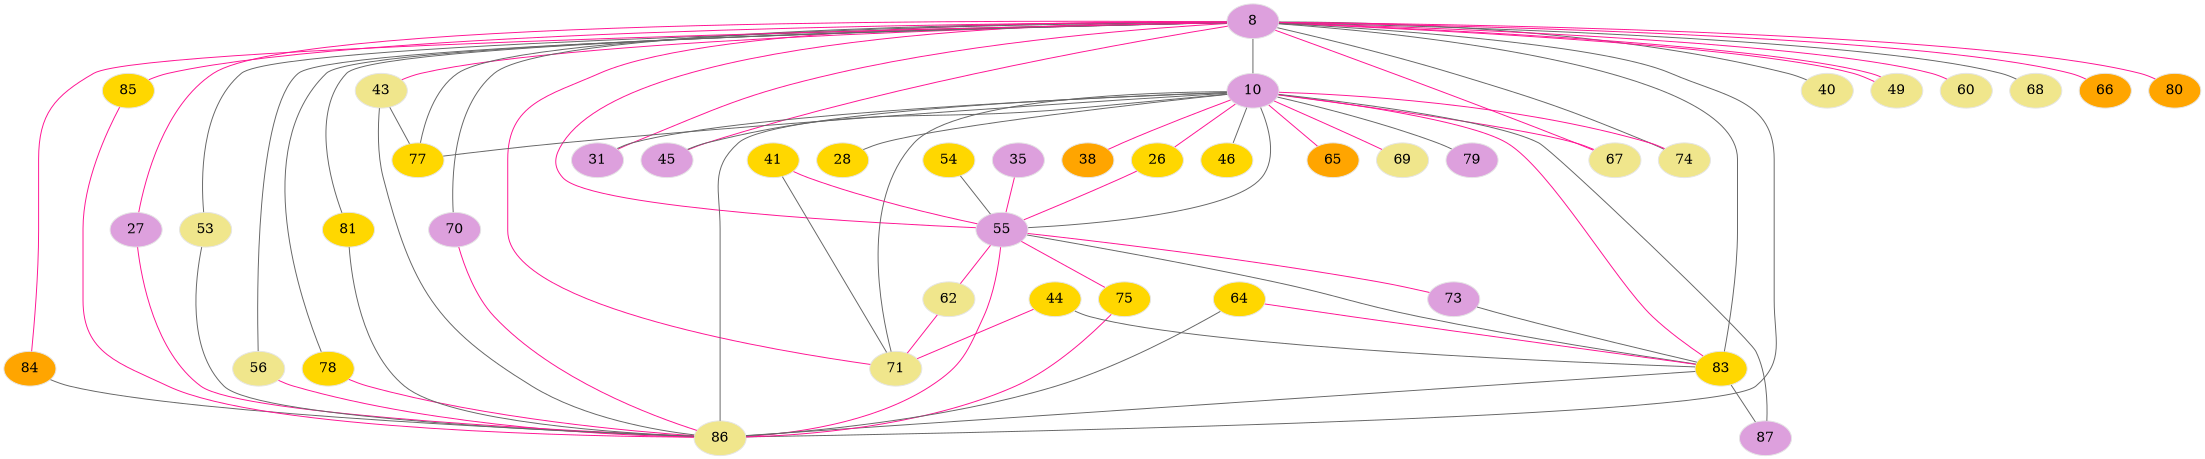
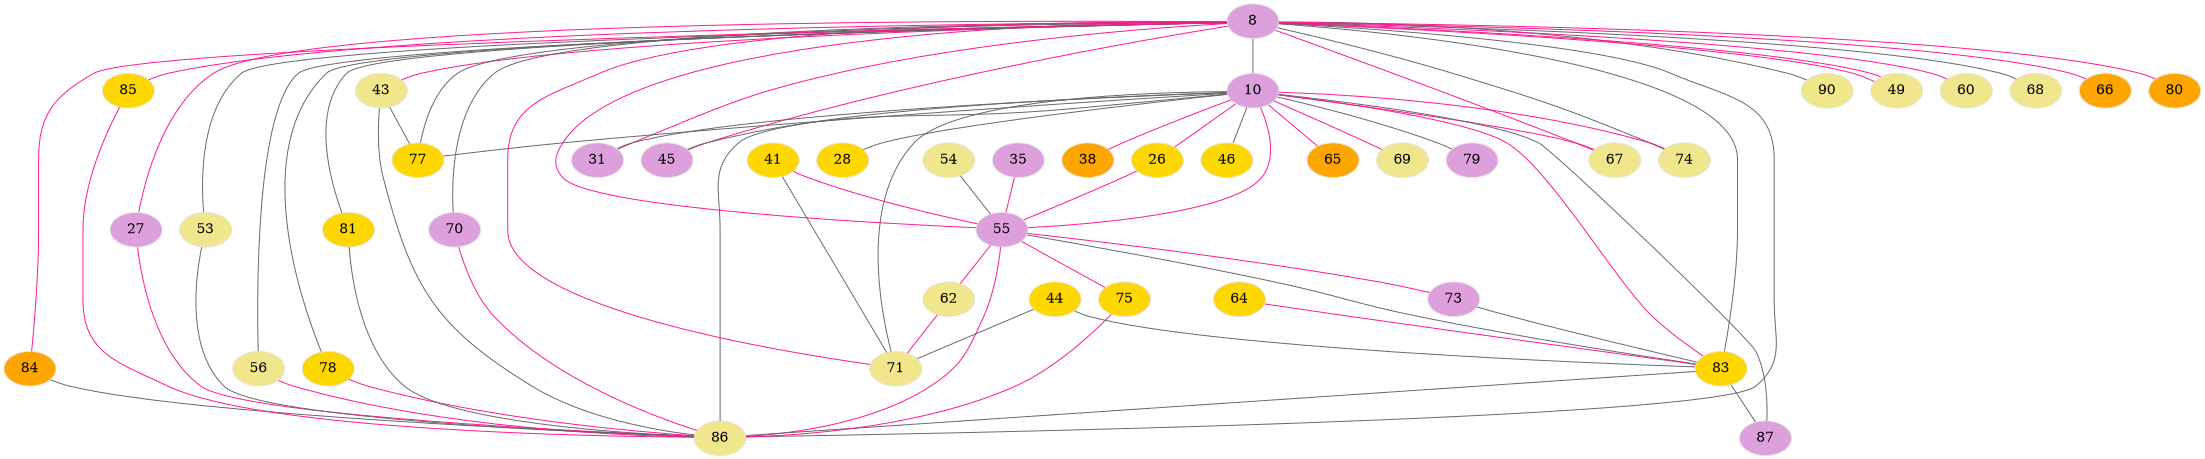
  graph {
    node [color=gray90 fillcolor=khaki style=filled]
    edge [color=deeppink]
    8 [fillcolor=plum super="+2+1"]
    10 [fillcolor=plum super="+5+3"]
    27 [fillcolor=plum]
    31 [fillcolor=plum]
-   40
+   40 [label=90]
    43 [super="+15+16"]
    45 [fillcolor=plum]
    49
    53
    55 [fillcolor=plum super="+9"]
    56
    60
    n13 [label=68]
    66 [fillcolor=orange]
    67
    70 [fillcolor=plum]
    71 [super="+19+37"]
    74 [super="+72"]
    77 [fillcolor=gold super="+33+76"]
    78 [fillcolor=gold]
    80 [fillcolor=orange]
    81 [fillcolor=gold]
    83 [fillcolor=gold super="+17+30+59+63"]
    84 [fillcolor=orange]
    85 [fillcolor=gold super="+68+82+51"]
    86 [super="+47+11+20+48+50+52+6+23+21"]
    26 [fillcolor=gold]
    28 [fillcolor=gold]
    38 [fillcolor=orange]
    46 [fillcolor=gold]
    65 [fillcolor=orange]
    69
    79 [fillcolor=plum super="+58"]
    87 [fillcolor=plum]
    62
    73 [fillcolor=plum]
    75 [fillcolor=gold]
    35 [fillcolor=plum]
    41 [fillcolor=gold]
    44 [fillcolor=gold]
-   54 [fillcolor=gold]
+   54
    64 [fillcolor=gold]
    8 -- 10 [color=gray40 weight=9]
    8 -- 27
    8 -- 31
    8 -- 40 [color=gray40 weight=2]
    8 -- 43 [weight=4]
    8 -- 45
    8 -- 49
    8 -- 49
    8 -- 53 [color=gray40]
    8 -- 55 [weight=7]
    8 -- 56 [color=gray40]
    8 -- 60 [weight=2]
    8 -- n13 [color=gray40 weight=2]
    8 -- 66 [weight=2]
    8 -- 67
    8 -- 70 [color=gray40]
    8 -- 71 [weight=2]
    8 -- 74 [color=gray40]
    8 -- 77 [color=gray40]
    8 -- 78 [color=gray40]
    8 -- 80 [weight=2]
    8 -- 81 [color=gray40]
    8 -- 83 [color=gray40 weight=9]
    8 -- 84
    8 -- 85 [weight=4]
    8 -- 86 [color=gray40 weight=9]
    10 -- 31 [color=gray40]
    10 -- 45 [color=gray40]
-   10 -- 55 [color=gray40 weight=6]
+   10 -- 55 [weight=6]
    10 -- 67
    10 -- 71 [color=gray40 weight=3]
    10 -- 74 [weight=2]
    10 -- 77 [color=gray40]
    10 -- 83
    10 -- 86 [color=gray40 weight=11]
    10 -- 26
    10 -- 28 [color=gray40]
    10 -- 38 [weight=2]
    10 -- 46 [color=gray40 weight=2]
    10 -- 65 [weight=2]
    10 -- 69 [weight=2]
    10 -- 79 [color=gray40 weight=3]
    10 -- 87 [color=gray40]
    27 -- 86
    43 -- 77 [color=gray40 weight=2]
    43 -- 86 [color=gray40]
    53 -- 86 [color=gray40]
    55 -- 83 [color=gray40]
    55 -- 86 [weight=5]
    55 -- 62
    55 -- 73
    55 -- 75
    56 -- 86
    70 -- 86
    78 -- 86
    81 -- 86 [color=gray40]
    83 -- 86 [color=gray40]
    83 -- 87 [color=gray40]
    84 -- 86 [color=gray40]
    85 -- 86 [weight=3]
    26 -- 55
    62 -- 71
    73 -- 83 [color=gray40]
    75 -- 86
    35 -- 55 [weight=2]
    41 -- 55
    41 -- 71 [color=gray40]
-   44 -- 71
+   44 -- 71 [color=gray40]
    44 -- 83 [color=gray40]
    54 -- 55 [color=gray40 weight=2]
    64 -- 83
-   64 -- 86 [color=gray40]
  }
